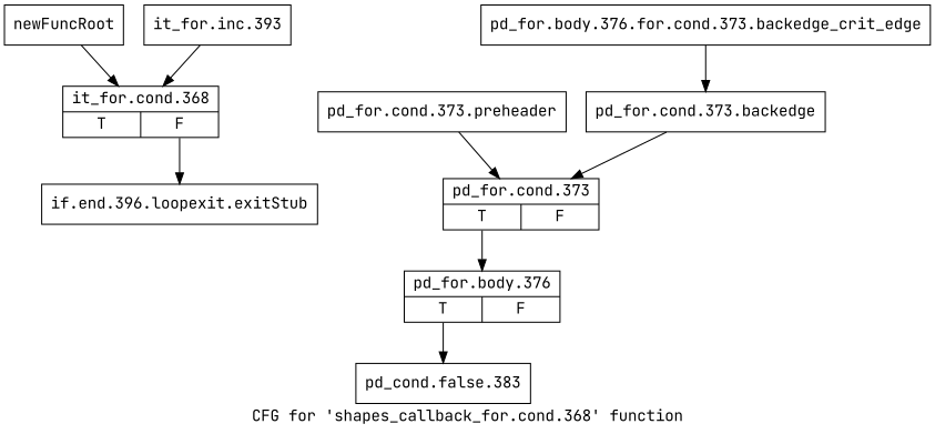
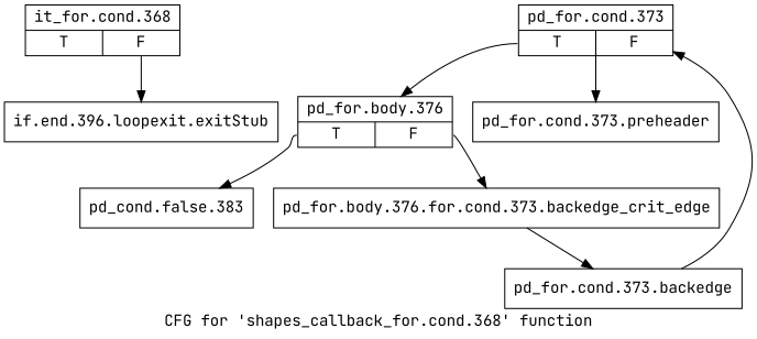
  digraph {
    fontname="JetBrains Mono"
    label="CFG for 'shapes_callback_for.cond.368' function"
    node [fontname="JetBrains Mono" shape=record]
    edge [fontname="JetBrains Mono"]
-   n1 [label="{newFuncRoot}"]
    n2 [label="{it_for.cond.368|{<s0>T|<s1>F}}"]
    n3 [label="{if.end.396.loopexit.exitStub}"]
    n4 [label="{pd_for.cond.373.preheader}"]
    n5 [label="{pd_for.cond.373|{<s0>T|<s1>F}}"]
    n6 [label="{pd_for.body.376|{<s0>T|<s1>F}}"]
    n7 [label="{pd_cond.false.383}"]
    n8 [label="{pd_for.body.376.for.cond.373.backedge_crit_edge}"]
-   n9 [label="{it_for.inc.393}"]
    n10 [label="{pd_for.cond.373.backedge}"]
-   n1 -> n2
    n2 -> n3 [tailport=s1]
-   n4 -> n5
+   n5 -> n4
    n5 -> n6 [tailport=s0]
    n6 -> n7 [tailport=s0]
+   n6 -> n8 [tailport=s1]
    n8 -> n10
-   n9 -> n2
    n10 -> n5
  }
